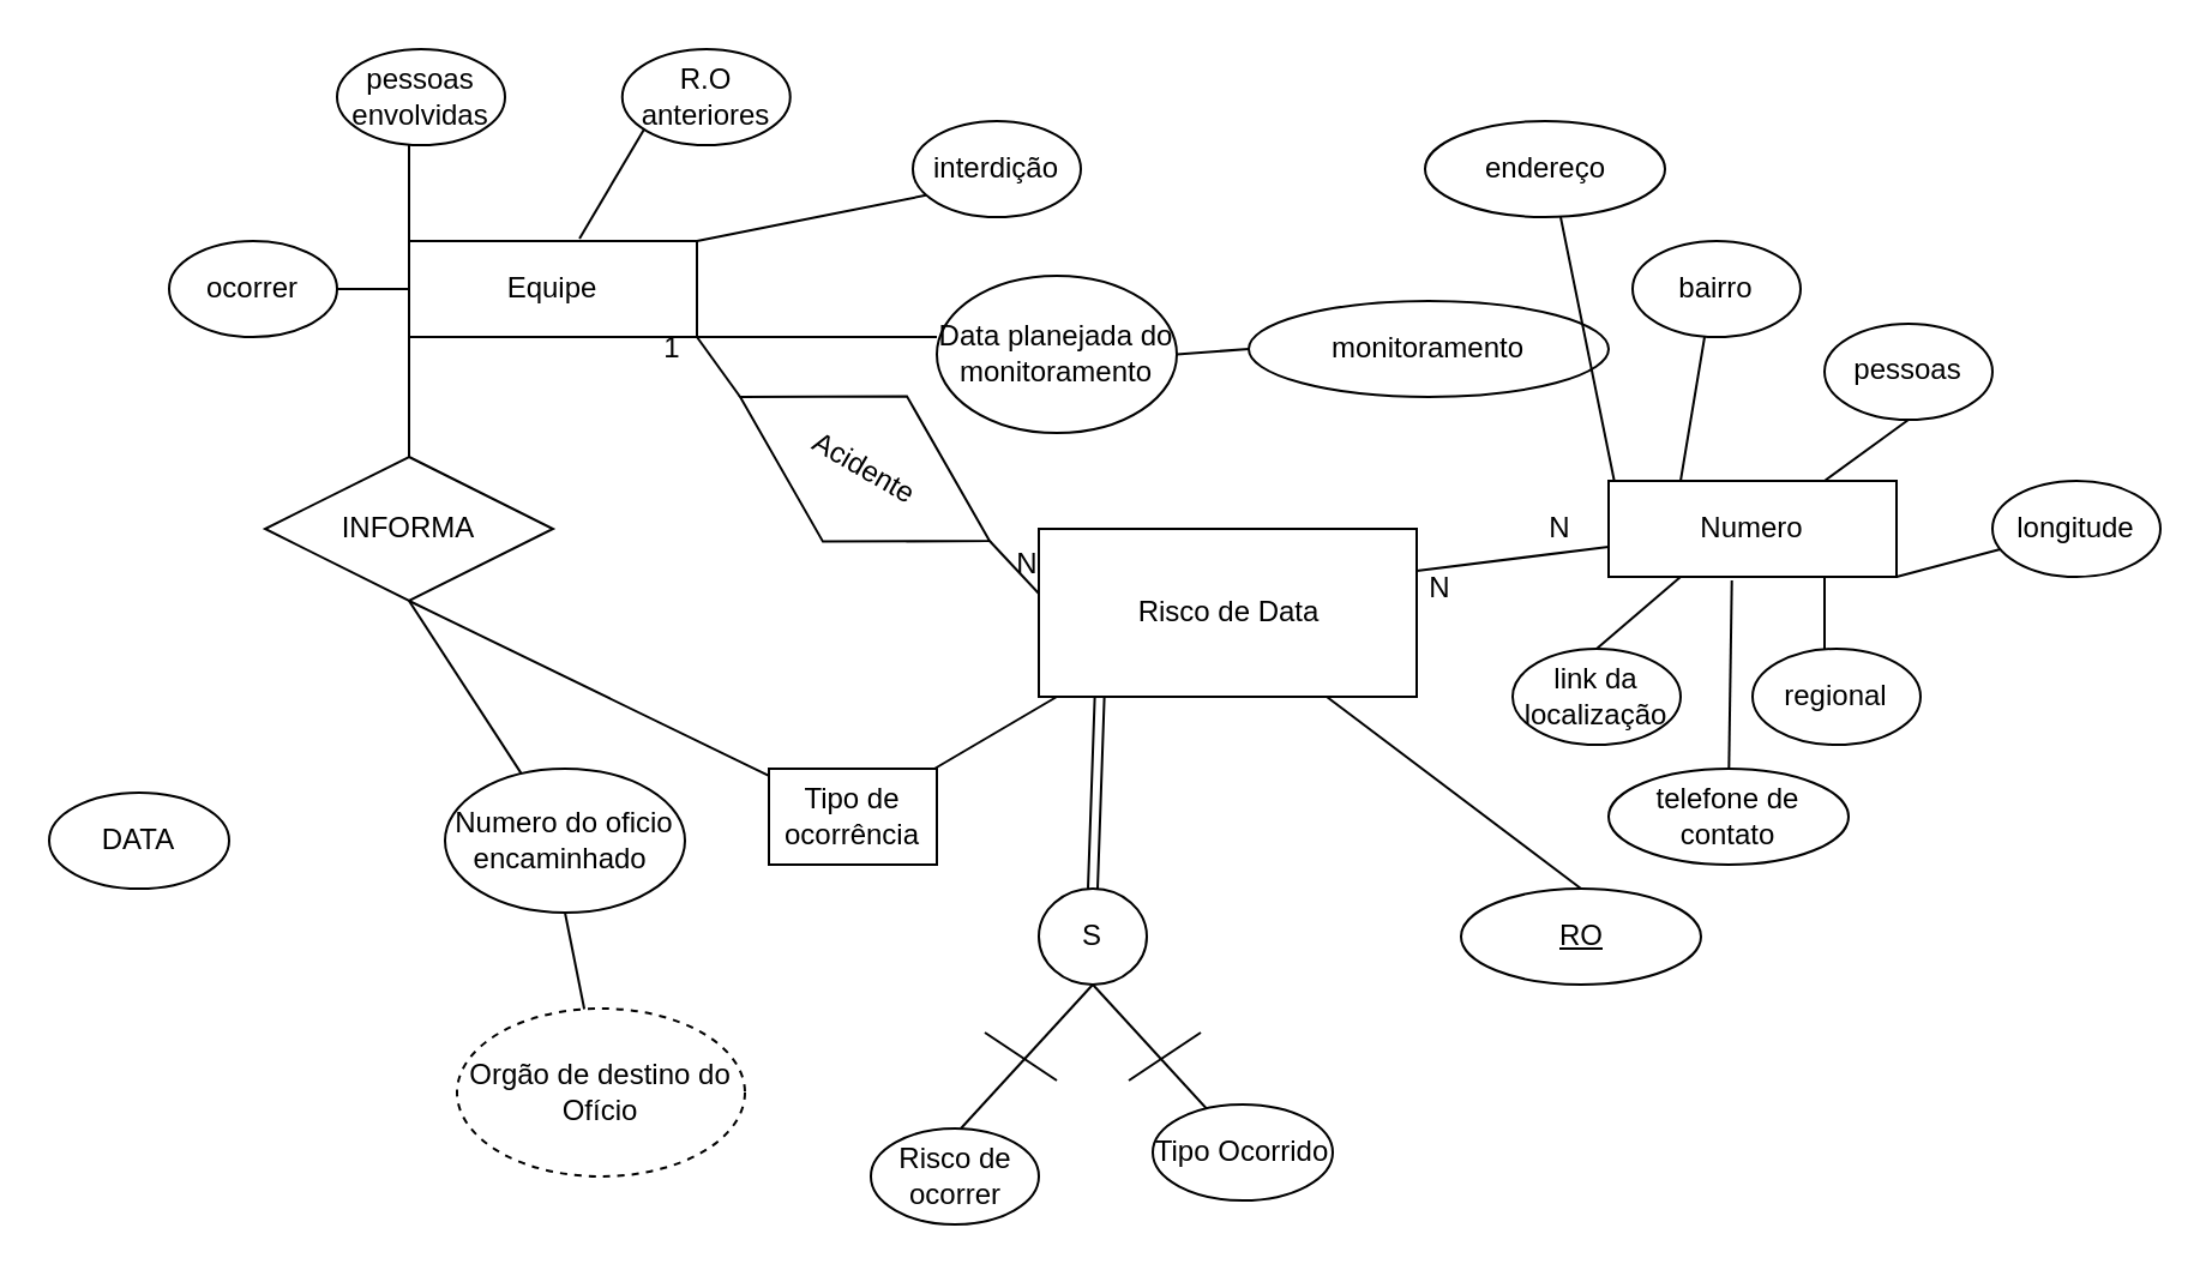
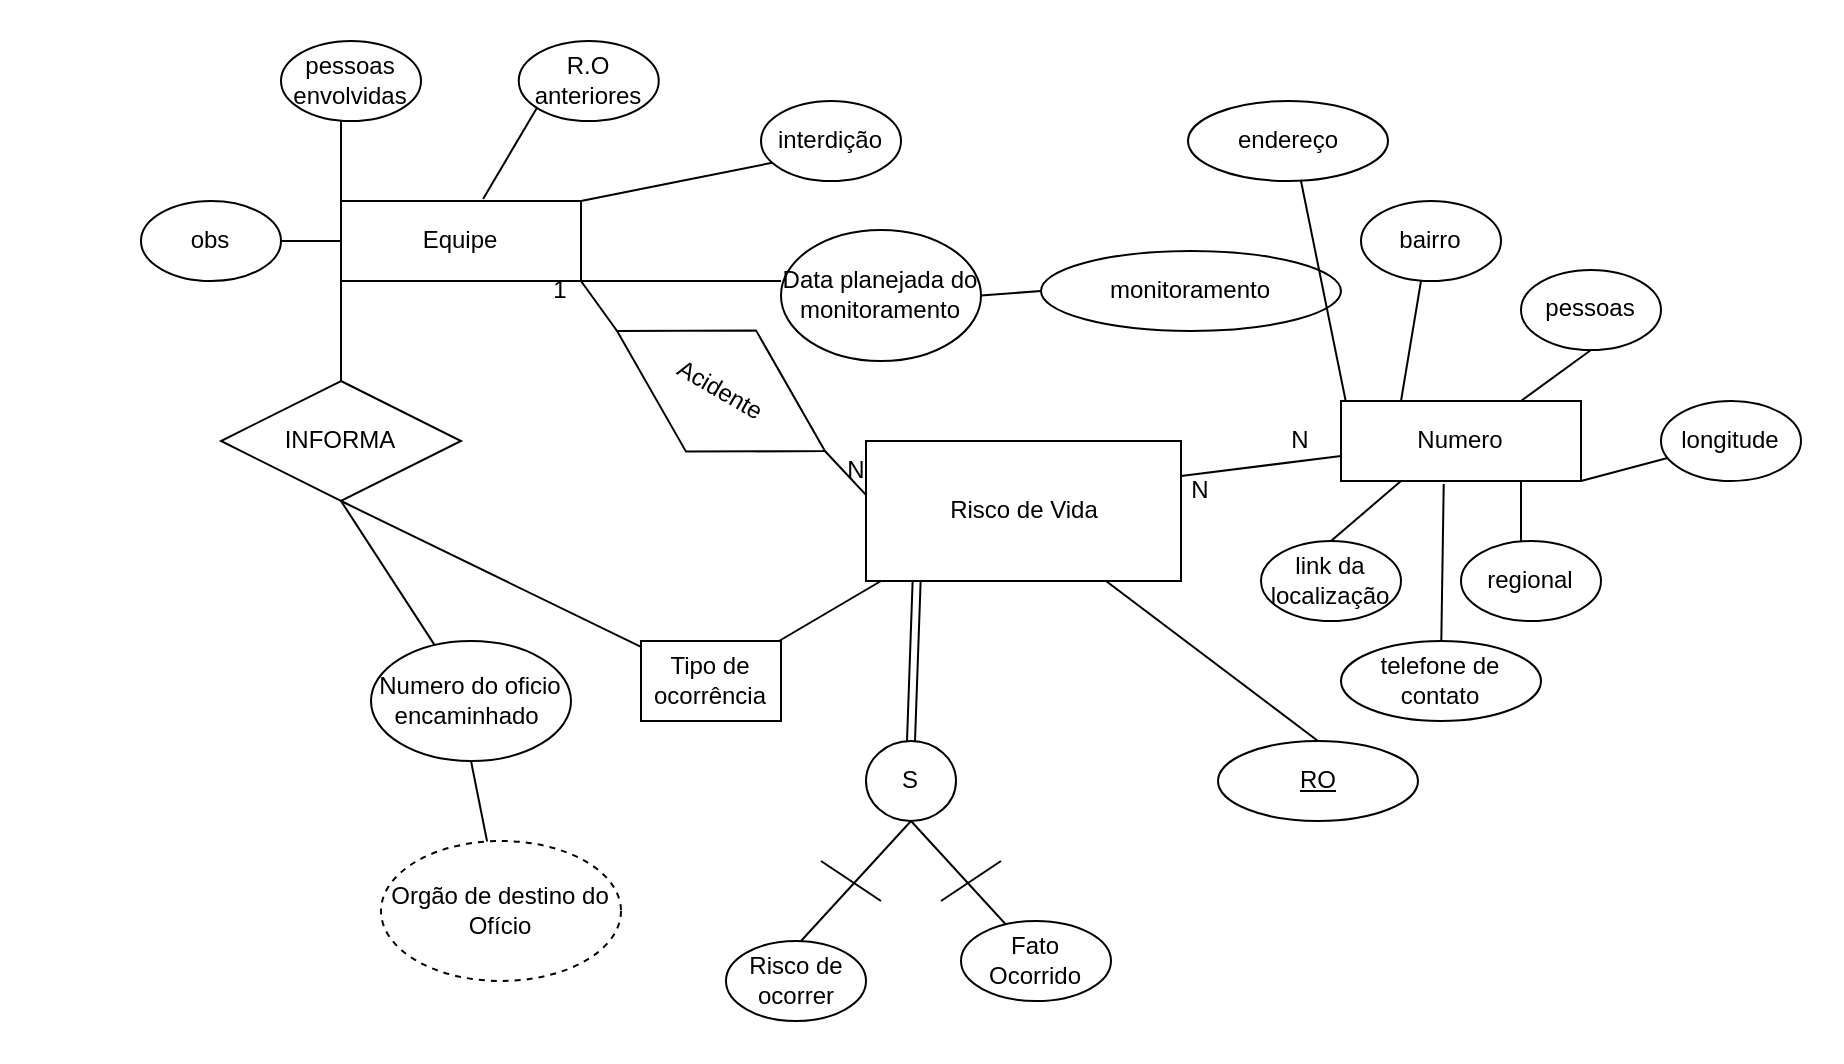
  <mxCell id="0" />
  <mxCell id="1" parent="0" />
  <mxCell id="2" value="Equipe" style="rounded=0;whiteSpace=wrap;html=1;" parent="1" vertex="1"><mxGeometry x="170" y="100" width="120" height="40" as="geometry" /></mxCell>
  <mxCell id="3" value="" style="endArrow=none;html=1;rounded=0;entryX=1;entryY=1;entryDx=0;entryDy=0;exitX=0;exitY=0.5;exitDx=0;exitDy=0;" parent="1" source="56" target="2" edge="1"><mxGeometry width="50" height="50" relative="1" as="geometry"><mxPoint x="303.181" y="233.284" as="sourcePoint" /><mxPoint x="330" y="80" as="targetPoint" /></mxGeometry></mxCell>
  <mxCell id="4" value="" style="endArrow=none;html=1;rounded=0;exitX=0.592;exitY=-0.025;exitDx=0;exitDy=0;exitPerimeter=0;" parent="1" source="2" edge="1"><mxGeometry width="50" height="50" relative="1" as="geometry"><mxPoint x="470" y="200" as="sourcePoint" /><mxPoint x="270" y="50" as="targetPoint" /><Array as="points"><mxPoint x="270" y="50" /></Array></mxGeometry></mxCell>
  <mxCell id="5" value="R.O anteriores" style="ellipse;whiteSpace=wrap;html=1;" parent="1" vertex="1"><mxGeometry x="258.88" y="20" width="70" height="40" as="geometry" /></mxCell>
  <mxCell id="6" value="" style="endArrow=none;html=1;rounded=0;exitX=1;exitY=0;exitDx=0;exitDy=0;" parent="1" source="2" edge="1"><mxGeometry width="50" height="50" relative="1" as="geometry"><mxPoint x="470" y="200" as="sourcePoint" /><mxPoint x="390" y="80" as="targetPoint" /><Array as="points"><mxPoint x="340" y="90" /></Array></mxGeometry></mxCell>
  <mxCell id="7" value="interdição" style="ellipse;whiteSpace=wrap;html=1;" parent="1" vertex="1"><mxGeometry x="380" y="50" width="70" height="40" as="geometry" /></mxCell>
  <mxCell id="8" value="" style="endArrow=none;html=1;rounded=0;exitX=0;exitY=0;exitDx=0;exitDy=0;" parent="1" source="2" edge="1"><mxGeometry width="50" height="50" relative="1" as="geometry"><mxPoint x="470" y="200" as="sourcePoint" /><mxPoint x="170" y="50" as="targetPoint" /></mxGeometry></mxCell>
  <mxCell id="9" value="pessoas envolvidas" style="ellipse;whiteSpace=wrap;html=1;" parent="1" vertex="1"><mxGeometry x="140" y="20" width="70" height="40" as="geometry" /></mxCell>
  <mxCell id="10" value="" style="endArrow=none;html=1;rounded=0;exitX=0;exitY=0.5;exitDx=0;exitDy=0;" parent="1" source="2" edge="1"><mxGeometry width="50" height="50" relative="1" as="geometry"><mxPoint x="470" y="200" as="sourcePoint" /><mxPoint x="130" y="120" as="targetPoint" /></mxGeometry></mxCell>
- <mxCell id="11" value="ocorrer" style="ellipse;whiteSpace=wrap;html=1;" parent="1" vertex="1"><mxGeometry x="70" y="100" width="70" height="40" as="geometry" /></mxCell>
- <mxCell id="12" value="DATA" style="ellipse;whiteSpace=wrap;html=1;" parent="1" vertex="1"><mxGeometry x="20" y="330" width="75" height="40" as="geometry" /></mxCell>
+ <mxCell id="11" value="obs" style="ellipse;whiteSpace=wrap;html=1;" parent="1" vertex="1"><mxGeometry x="70" y="100" width="70" height="40" as="geometry" /></mxCell>
  <mxCell id="13" value="" style="endArrow=none;html=1;rounded=0;entryX=0;entryY=1;entryDx=0;entryDy=0;" parent="1" target="2" edge="1"><mxGeometry width="50" height="50" relative="1" as="geometry"><mxPoint x="170" y="200" as="sourcePoint" /><mxPoint x="520" y="150" as="targetPoint" /></mxGeometry></mxCell>
  <mxCell id="14" value="Numero do oficio encaminhado&amp;nbsp;" style="ellipse;whiteSpace=wrap;html=1;" parent="1" vertex="1"><mxGeometry x="185" y="320" width="100" height="60" as="geometry" /></mxCell>
  <mxCell id="15" value="" style="endArrow=none;html=1;rounded=0;exitX=1;exitY=0.25;exitDx=0;exitDy=0;" parent="1" target="16" edge="1"><mxGeometry width="50" height="50" relative="1" as="geometry"><mxPoint x="590" y="237.5" as="sourcePoint" /><mxPoint x="670" y="210" as="targetPoint" /></mxGeometry></mxCell>
  <mxCell id="16" value="Numero" style="rounded=0;whiteSpace=wrap;html=1;" parent="1" vertex="1"><mxGeometry x="670" y="200" width="120" height="40" as="geometry" /></mxCell>
  <mxCell id="17" value="" style="endArrow=none;html=1;rounded=0;exitX=0.25;exitY=0;exitDx=0;exitDy=0;" parent="1" source="16" edge="1"><mxGeometry width="50" height="50" relative="1" as="geometry"><mxPoint x="710" y="180" as="sourcePoint" /><mxPoint x="710" y="140" as="targetPoint" /></mxGeometry></mxCell>
  <mxCell id="18" value="bairro" style="ellipse;whiteSpace=wrap;html=1;" parent="1" vertex="1"><mxGeometry x="680" y="100" width="70" height="40" as="geometry" /></mxCell>
  <mxCell id="19" value="pessoas" style="ellipse;whiteSpace=wrap;html=1;" parent="1" vertex="1"><mxGeometry x="760" y="134.49" width="70" height="40" as="geometry" /></mxCell>
  <mxCell id="20" value="" style="endArrow=none;html=1;rounded=0;entryX=0.75;entryY=0;entryDx=0;entryDy=0;exitX=0.5;exitY=1;exitDx=0;exitDy=0;" parent="1" source="19" target="16" edge="1"><mxGeometry width="50" height="50" relative="1" as="geometry"><mxPoint x="390" y="250" as="sourcePoint" /><mxPoint x="440" y="200" as="targetPoint" /></mxGeometry></mxCell>
  <mxCell id="21" value="" style="endArrow=none;html=1;rounded=0;exitX=1;exitY=1;exitDx=0;exitDy=0;" parent="1" source="16" target="22" edge="1"><mxGeometry width="50" height="50" relative="1" as="geometry"><mxPoint x="390" y="250" as="sourcePoint" /><mxPoint x="840" y="260" as="targetPoint" /></mxGeometry></mxCell>
  <mxCell id="22" value="longitude" style="ellipse;whiteSpace=wrap;html=1;" parent="1" vertex="1"><mxGeometry x="830" y="200" width="70" height="40" as="geometry" /></mxCell>
  <mxCell id="23" value="" style="endArrow=none;html=1;rounded=0;exitX=0.75;exitY=1;exitDx=0;exitDy=0;" parent="1" source="16" edge="1"><mxGeometry width="50" height="50" relative="1" as="geometry"><mxPoint x="510" y="250" as="sourcePoint" /><mxPoint x="760" y="270" as="targetPoint" /></mxGeometry></mxCell>
  <mxCell id="24" value="regional" style="ellipse;whiteSpace=wrap;html=1;" parent="1" vertex="1"><mxGeometry x="730" y="270" width="70" height="40" as="geometry" /></mxCell>
  <mxCell id="25" value="link da localização" style="ellipse;whiteSpace=wrap;html=1;" parent="1" vertex="1"><mxGeometry x="630" y="270" width="70" height="40" as="geometry" /></mxCell>
  <mxCell id="26" value="" style="endArrow=none;html=1;rounded=0;exitX=0.25;exitY=1;exitDx=0;exitDy=0;entryX=0.5;entryY=0;entryDx=0;entryDy=0;" parent="1" source="16" target="25" edge="1"><mxGeometry width="50" height="50" relative="1" as="geometry"><mxPoint x="510" y="250" as="sourcePoint" /><mxPoint x="560" y="200" as="targetPoint" /></mxGeometry></mxCell>
  <mxCell id="27" value="" style="verticalLabelPosition=bottom;verticalAlign=top;html=1;shape=mxgraph.flowchart.on-page_reference;" parent="1" vertex="1"><mxGeometry x="432.5" y="370" width="45" height="40" as="geometry" /></mxCell>
  <mxCell id="28" value="" style="endArrow=none;html=1;rounded=0;exitX=0.5;exitY=1;exitDx=0;exitDy=0;exitPerimeter=0;" parent="1" source="27" edge="1"><mxGeometry width="50" height="50" relative="1" as="geometry"><mxPoint x="510" y="450" as="sourcePoint" /><mxPoint x="400" y="470" as="targetPoint" /></mxGeometry></mxCell>
  <mxCell id="29" value="" style="endArrow=none;html=1;rounded=0;entryX=0.5;entryY=1;entryDx=0;entryDy=0;entryPerimeter=0;" parent="1" target="27" edge="1"><mxGeometry width="50" height="50" relative="1" as="geometry"><mxPoint x="510" y="470" as="sourcePoint" /><mxPoint x="560" y="400" as="targetPoint" /></mxGeometry></mxCell>
  <mxCell id="30" value="" style="endArrow=none;html=1;rounded=0;" parent="1" edge="1"><mxGeometry width="50" height="50" relative="1" as="geometry"><mxPoint x="470" y="450" as="sourcePoint" /><mxPoint x="500" y="430" as="targetPoint" /></mxGeometry></mxCell>
  <mxCell id="31" value="" style="endArrow=none;html=1;rounded=0;" parent="1" edge="1"><mxGeometry width="50" height="50" relative="1" as="geometry"><mxPoint x="440" y="450" as="sourcePoint" /><mxPoint x="410" y="430" as="targetPoint" /></mxGeometry></mxCell>
  <mxCell id="32" value="" style="endArrow=none;html=1;rounded=0;exitX=1;exitY=0.5;exitDx=0;exitDy=0;entryX=0;entryY=0.5;entryDx=0;entryDy=0;" parent="1" source="56" edge="1"><mxGeometry width="50" height="50" relative="1" as="geometry"><mxPoint x="346.643" y="220.178" as="sourcePoint" /><mxPoint x="440" y="255" as="targetPoint" /></mxGeometry></mxCell>
  <mxCell id="33" value="" style="endArrow=none;html=1;rounded=0;exitX=0;exitY=1;exitDx=0;exitDy=0;" parent="1" target="34" edge="1"><mxGeometry width="50" height="50" relative="1" as="geometry"><mxPoint x="440" y="290" as="sourcePoint" /><mxPoint x="380" y="310" as="targetPoint" /></mxGeometry></mxCell>
  <mxCell id="34" value="Tipo de ocorrência" style="whiteSpace=wrap;html=1;rounded=0;" parent="1" vertex="1"><mxGeometry x="320" y="320" width="70" height="40" as="geometry" /></mxCell>
  <mxCell id="35" value="S" style="text;html=1;strokeColor=none;fillColor=none;align=center;verticalAlign=middle;whiteSpace=wrap;rounded=0;" vertex="1" parent="1"><mxGeometry x="425" y="375" width="60" height="30" as="geometry" /></mxCell>
  <mxCell id="36" value="Risco de ocorrer" style="ellipse;whiteSpace=wrap;html=1;" vertex="1" parent="1"><mxGeometry x="362.5" y="470" width="70" height="40" as="geometry" /></mxCell>
- <mxCell id="37" value="Tipo Ocorrido" style="ellipse;whiteSpace=wrap;html=1;" vertex="1" parent="1"><mxGeometry x="480" y="460" width="75" height="40" as="geometry" /></mxCell>
+ <mxCell id="37" value="Fato Ocorrido" style="ellipse;whiteSpace=wrap;html=1;" vertex="1" parent="1"><mxGeometry x="480" y="460" width="75" height="40" as="geometry" /></mxCell>
  <mxCell id="38" value="Data planejada do monitoramento" style="ellipse;whiteSpace=wrap;html=1;" vertex="1" parent="1"><mxGeometry x="390" y="114.49" width="100" height="65.51" as="geometry" /></mxCell>
  <mxCell id="39" value="INFORMA" style="shape=rhombus;perimeter=rhombusPerimeter;whiteSpace=wrap;html=1;align=center;" vertex="1" parent="1"><mxGeometry x="110" y="190" width="120" height="60" as="geometry" /></mxCell>
  <mxCell id="40" value="" style="endArrow=none;html=1;rounded=0;exitX=0.5;exitY=1;exitDx=0;exitDy=0;" edge="1" parent="1" source="39" target="34"><mxGeometry width="50" height="50" relative="1" as="geometry"><mxPoint x="470" y="310" as="sourcePoint" /><mxPoint x="520" y="260" as="targetPoint" /></mxGeometry></mxCell>
  <mxCell id="41" value="" style="endArrow=none;html=1;rounded=0;" edge="1" parent="1" target="14"><mxGeometry width="50" height="50" relative="1" as="geometry"><mxPoint x="170" y="250" as="sourcePoint" /><mxPoint x="520" y="260" as="targetPoint" /></mxGeometry></mxCell>
  <mxCell id="42" value="Orgão de destino do Ofício" style="ellipse;whiteSpace=wrap;html=1;align=center;dashed=1;" vertex="1" parent="1"><mxGeometry x="190" y="420" width="120" height="70" as="geometry" /></mxCell>
  <mxCell id="43" value="" style="endArrow=none;html=1;rounded=0;exitX=0.5;exitY=1;exitDx=0;exitDy=0;" edge="1" parent="1" source="14" target="42"><mxGeometry width="50" height="50" relative="1" as="geometry"><mxPoint x="590" y="450" as="sourcePoint" /><mxPoint x="640" y="400" as="targetPoint" /></mxGeometry></mxCell>
  <mxCell id="44" value="" style="endArrow=none;html=1;rounded=0;exitX=1;exitY=1;exitDx=0;exitDy=0;" edge="1" parent="1" source="2"><mxGeometry width="50" height="50" relative="1" as="geometry"><mxPoint x="590" y="310" as="sourcePoint" /><mxPoint x="390" y="140" as="targetPoint" /></mxGeometry></mxCell>
  <mxCell id="45" value="monitoramento" style="ellipse;whiteSpace=wrap;html=1;align=center;" vertex="1" parent="1"><mxGeometry x="520" y="125" width="150" height="40" as="geometry" /></mxCell>
  <mxCell id="46" value="" style="endArrow=none;html=1;rounded=0;entryX=0.428;entryY=1.038;entryDx=0;entryDy=0;entryPerimeter=0;" edge="1" parent="1" target="16"><mxGeometry width="50" height="50" relative="1" as="geometry"><mxPoint x="720" y="330" as="sourcePoint" /><mxPoint x="710" y="290" as="targetPoint" /></mxGeometry></mxCell>
  <mxCell id="47" value="telefone de contato" style="ellipse;whiteSpace=wrap;html=1;align=center;" vertex="1" parent="1"><mxGeometry x="670" y="320" width="100" height="40" as="geometry" /></mxCell>
  <mxCell id="48" value="N" style="text;html=1;strokeColor=none;fillColor=none;align=center;verticalAlign=middle;whiteSpace=wrap;rounded=0;" vertex="1" parent="1"><mxGeometry x="570" y="230" width="60" height="30" as="geometry" /></mxCell>
  <mxCell id="49" value="N" style="text;html=1;strokeColor=none;fillColor=none;align=center;verticalAlign=middle;whiteSpace=wrap;rounded=0;" vertex="1" parent="1"><mxGeometry x="620" y="205" width="60" height="30" as="geometry" /></mxCell>
  <mxCell id="50" value="N" style="text;html=1;strokeColor=none;fillColor=none;align=center;verticalAlign=middle;whiteSpace=wrap;rounded=0;" vertex="1" parent="1"><mxGeometry x="397.5" y="220" width="60" height="30" as="geometry" /></mxCell>
  <mxCell id="51" value="1" style="text;html=1;strokeColor=none;fillColor=none;align=center;verticalAlign=middle;whiteSpace=wrap;rounded=0;" vertex="1" parent="1"><mxGeometry x="250" y="130" width="60" height="30" as="geometry" /></mxCell>
  <mxCell id="52" value="RO" style="ellipse;whiteSpace=wrap;html=1;align=center;fontStyle=4;" vertex="1" parent="1"><mxGeometry x="608.5" y="370" width="100" height="40" as="geometry" /></mxCell>
  <mxCell id="53" value="" style="endArrow=none;html=1;rounded=0;exitX=0.75;exitY=1;exitDx=0;exitDy=0;entryX=0.5;entryY=0;entryDx=0;entryDy=0;" edge="1" parent="1" target="52"><mxGeometry width="50" height="50" relative="1" as="geometry"><mxPoint x="552.5" y="290" as="sourcePoint" /><mxPoint x="710" y="360" as="targetPoint" /></mxGeometry></mxCell>
  <mxCell id="54" value="" style="endArrow=none;html=1;rounded=0;entryX=1;entryY=0.5;entryDx=0;entryDy=0;exitX=0;exitY=0.5;exitDx=0;exitDy=0;" edge="1" parent="1" source="45" target="38"><mxGeometry width="50" height="50" relative="1" as="geometry"><mxPoint x="530" y="410" as="sourcePoint" /><mxPoint x="580" y="360" as="targetPoint" /></mxGeometry></mxCell>
  <mxCell id="55" value="" style="endArrow=none;html=1;rounded=0;entryX=1;entryY=1;entryDx=0;entryDy=0;exitX=1;exitY=0.5;exitDx=0;exitDy=0;" edge="1" parent="1" source="56" target="56"><mxGeometry width="50" height="50" relative="1" as="geometry"><mxPoint x="303.181" y="233.284" as="sourcePoint" /><mxPoint x="290" y="140" as="targetPoint" /></mxGeometry></mxCell>
  <mxCell id="56" value="Acidente" style="shape=rhombus;perimeter=rhombusPerimeter;whiteSpace=wrap;html=1;align=center;rotation=30;" vertex="1" parent="1"><mxGeometry x="300" y="160" width="120" height="70" as="geometry" /></mxCell>
  <mxCell id="57" value="" style="shape=link;html=1;rounded=0;exitX=0.119;exitY=0.987;exitDx=0;exitDy=0;exitPerimeter=0;entryX=0.5;entryY=0;entryDx=0;entryDy=0;entryPerimeter=0;" edge="1" parent="1" target="27"><mxGeometry width="100" relative="1" as="geometry"><mxPoint x="457.85" y="289.09" as="sourcePoint" /><mxPoint x="610" y="320" as="targetPoint" /></mxGeometry></mxCell>
  <mxCell id="58" value="" style="endArrow=none;html=1;rounded=0;entryX=0.873;entryY=-0.162;entryDx=0;entryDy=0;entryPerimeter=0;" edge="1" parent="1" target="49"><mxGeometry width="50" height="50" relative="1" as="geometry"><mxPoint x="650" y="90" as="sourcePoint" /><mxPoint x="580" y="290" as="targetPoint" /></mxGeometry></mxCell>
  <mxCell id="59" value="endereço" style="ellipse;whiteSpace=wrap;html=1;align=center;" vertex="1" parent="1"><mxGeometry x="593.5" y="50" width="100" height="40" as="geometry" /></mxCell>
- <mxCell id="60" value="Risco de Data" style="whiteSpace=wrap;html=1;align=center;" vertex="1" parent="1"><mxGeometry x="432.5" y="220" width="157.5" height="70" as="geometry" /></mxCell>
+ <mxCell id="60" value="Risco de Vida" style="whiteSpace=wrap;html=1;align=center;" vertex="1" parent="1"><mxGeometry x="432.5" y="220" width="157.5" height="70" as="geometry" /></mxCell>
